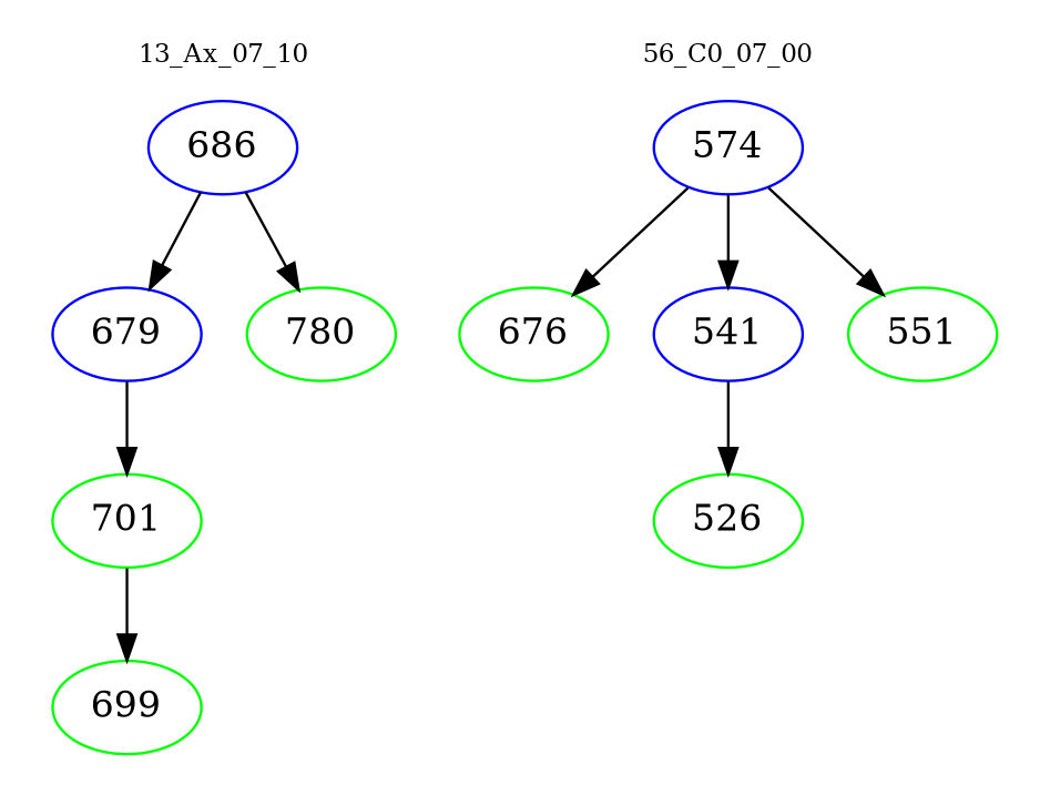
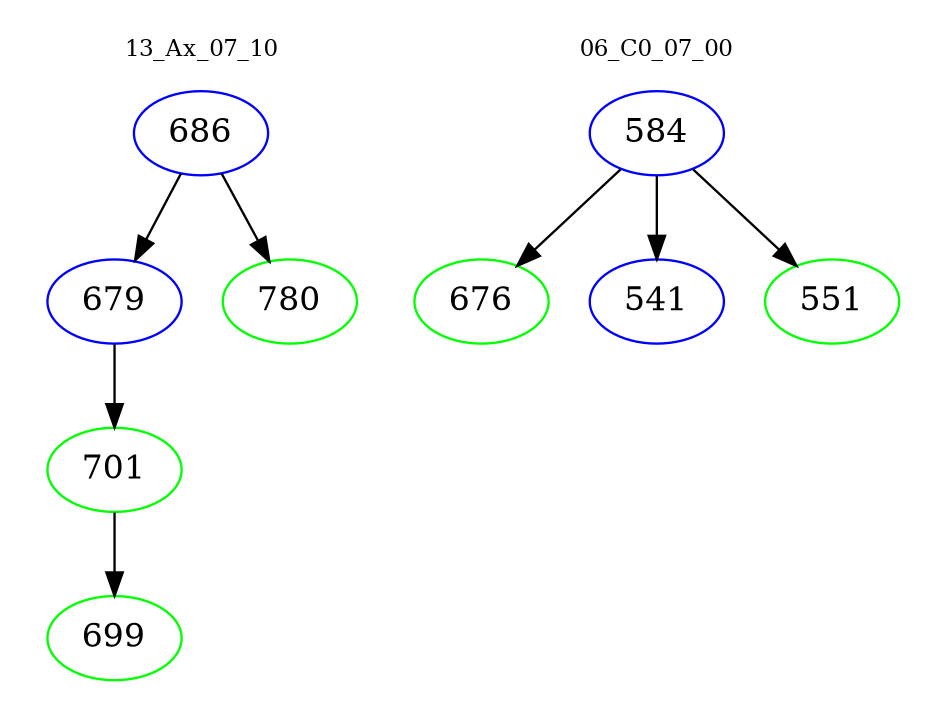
  digraph {
    node [color=green]
    edge [color=black]
    n1 [color=blue label=686]
    n2 [color=blue label=679]
    n3 [label=699]
    n4 [label=780]
    n5 [label=701]
-   n6 [color=blue label=574]
+   n6 [color=blue label=584]
    n7 [label=676]
    n8 [color=blue label=541]
    n9 [label=551]
-   n10 [label=526]
    subgraph cluster_1 {
      color=white
      fontsize=10
      label="13_Ax_07_10"
      n1
      n2
      n3
      n4
      n5
    }
    subgraph cluster_2 {
      color=white
      fontsize=10
-     label="56_C0_07_00"
+     label="06_C0_07_00"
      n6
      n7
      n8
      n9
-     n10
    }
    n1 -> n2
    n1 -> n4
    n2 -> n5
    n5 -> n3
    n6 -> n7
    n6 -> n8
    n6 -> n9
-   n8 -> n10
  }
